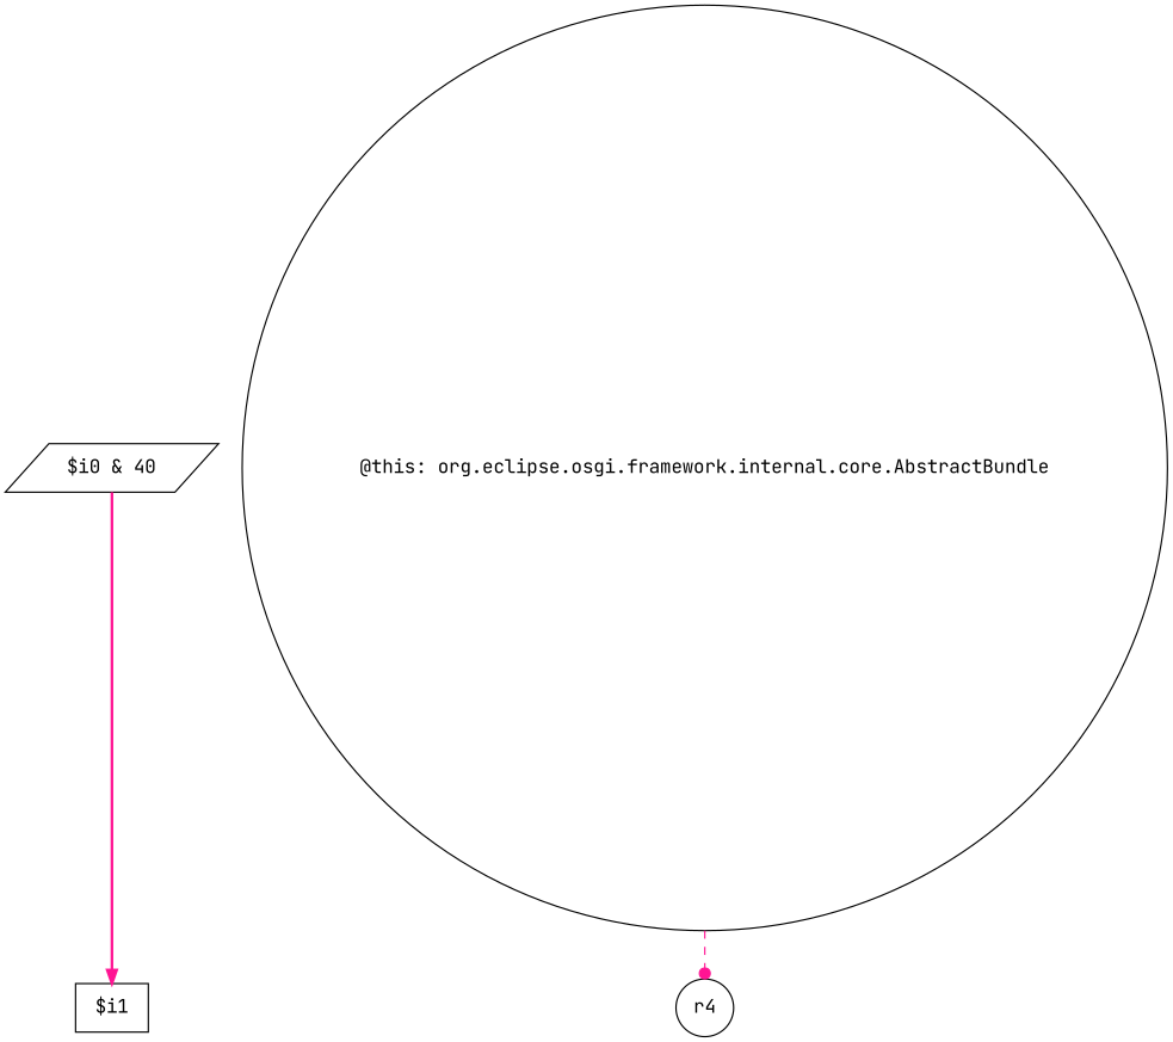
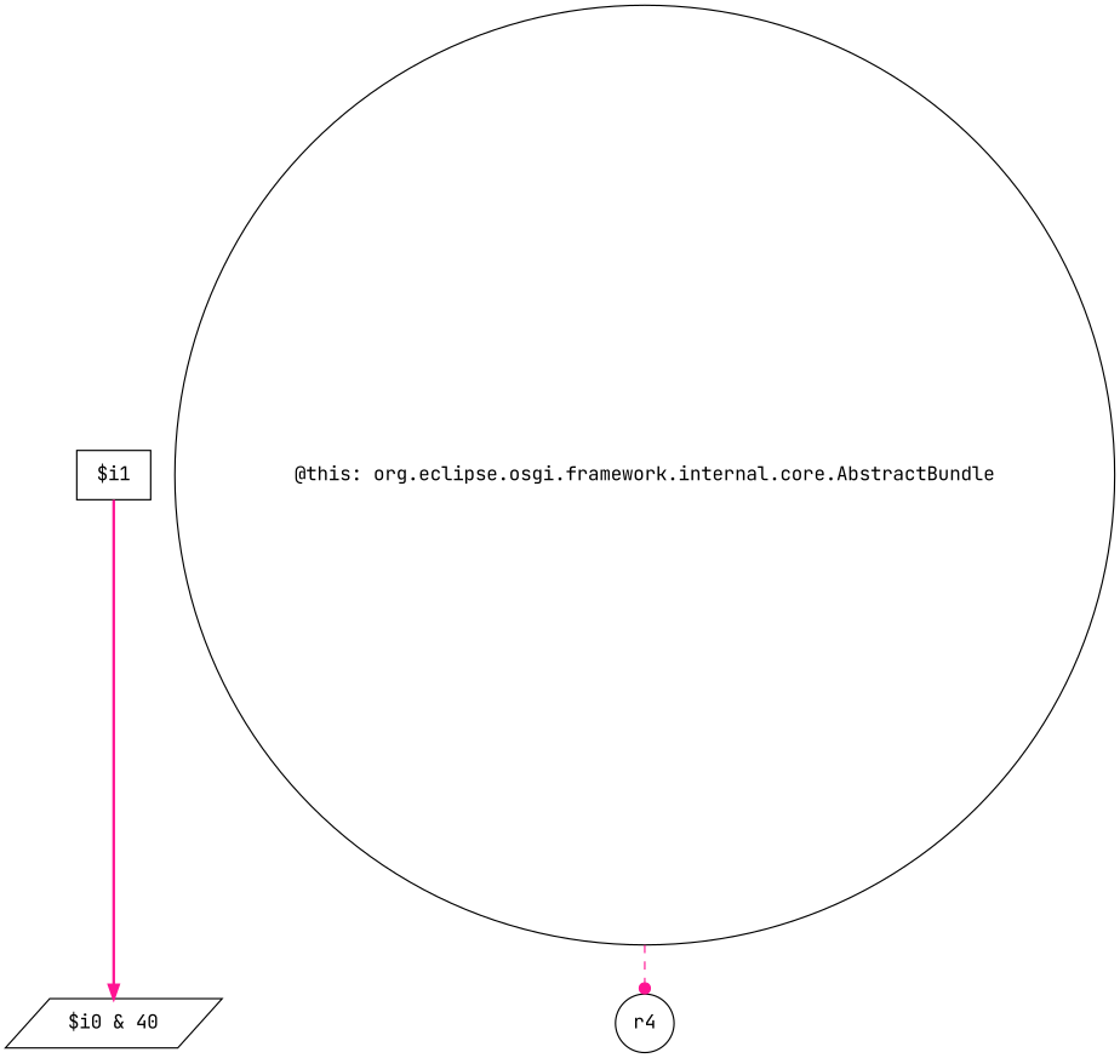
  digraph {
    fontname="JetBrains Mono"
    node [fontname="JetBrains Mono" shape=circle]
    edge [color=deeppink fontname="JetBrains Mono"]
    n1 [label="$i0 & 40" shape=parallelogram]
    n2 [label="$i1" shape=box]
    n3 [label="@this: org.eclipse.osgi.framework.internal.core.AbstractBundle"]
    n4 [label=r4]
-   n1 -> n2 [arrowhead=normal style=bold]
+   n2 -> n1 [arrowhead=normal style=bold]
    n3 -> n4 [arrowhead=dot style=dashed]
  }
